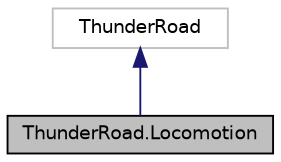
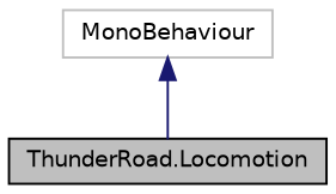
  digraph {
    node [fontname=Helvetica fontsize=10 shape=record style=filled]
    n1 [color=black fillcolor=grey75 fontcolor=black height=0.2 label="ThunderRoad.Locomotion" width=0.4]
-   n2 [color=grey75 fillcolor=white height=0.2 label=ThunderRoad width=0.4]
+   n2 [color=grey75 fillcolor=white height=0.2 label=MonoBehaviour width=0.4]
    n2 -> n1 [color=midnightblue dir=back fontname=Helvetica fontsize=10 labelfontname=Helvetica labelfontsize=10 style=solid]
  }
